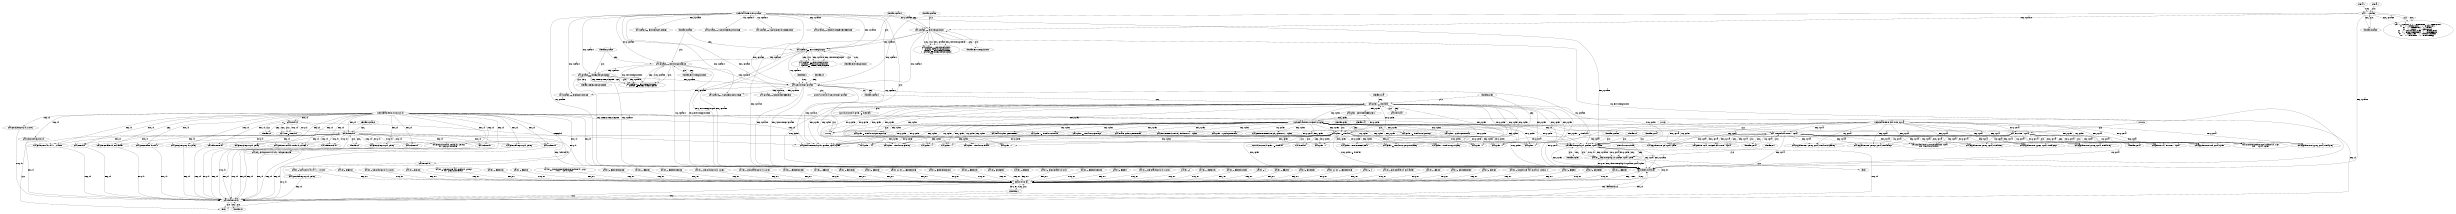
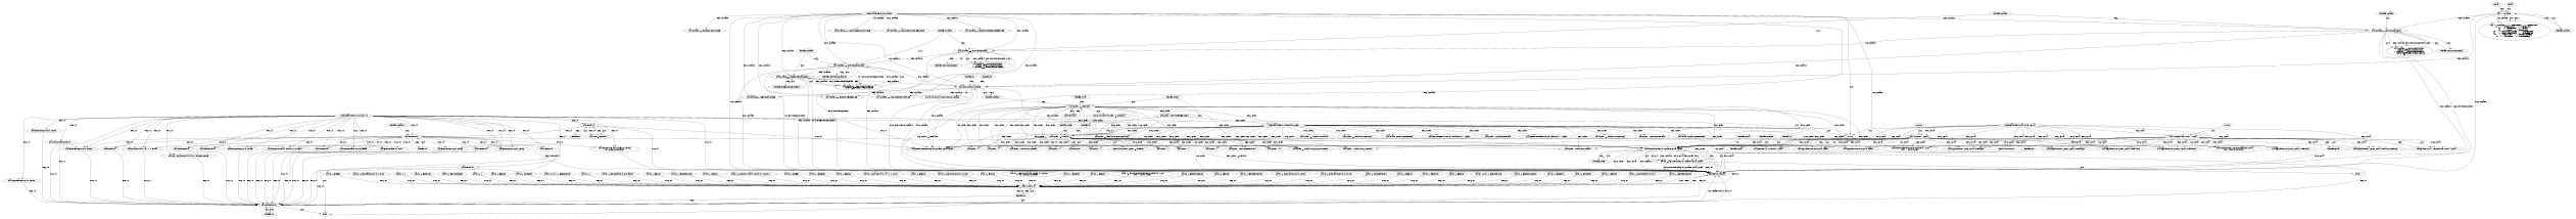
  digraph {
    n1 [label="(Call,xfrm_user_policy(sk, optname, optval, optlen))"]
    n2 [label="(Call,err = xfrm_user_policy(sk, optname, optval, optlen))"]
    n3 [label="(Call,release_sock(sk))"]
    n4 [label="(Identifier,optlen)"]
    n5 [label="(MethodReturn,static int)"]
    n6 [label="(Return,return err;)"]
    n7 [label="(Block,)"]
    n8 [label="(Block,)"]
    n9 [label="(Identifier,sk)"]
    n10 [label="(Call,lock_sock(sk))"]
    n11 [label="(Call,ip_mc_msfilter(sk, msf, ifindex))"]
    n12 [label="(Call,ip_mc_msfilter(sk, msf, 0))"]
    n13 [label="(Call,ip_mc_join_group(sk, &mreq))"]
    n14 [label="(Call,sock_net(sk))"]
    n15 [label="(Call,sk_dst_reset(sk))"]
    n16 [label="(Call,ip_mc_source(add, omode, sk, &mreqs, 0))"]
    n17 [label="(Call,ip_mc_join_group(sk, &mreq))"]
    n18 [label="(Identifier,sk)"]
    n19 [label="(Call,release_sock(sk))"]
    n20 [label="(Call,ip_mc_join_group(sk, &mreq))"]
    n21 [label="(Call,ip_mc_source(add, omode, sk, &mreqs,\n\t\t\t\t   greqs.gsr_interface))"]
    n22 [label="(Call,sock_net(sk))"]
    n23 [label="(Call,ip_ra_control(sk, val ? 1 : 0, NULL))"]
    n24 [label="(Call,ip_mc_leave_group(sk, &mreq))"]
    n25 [label="(Call,sock_net(sk))"]
    n26 [label="(Call,inet_sk(sk))"]
    n27 [label="(Call,inet_sk(sk))"]
    n28 [label="(Call,*inet = inet_sk(sk))"]
    n29 [label="(Call,ip_mroute_setsockopt(sk, optname, optval, optlen))"]
    n30 [label="(Identifier,sk)"]
    n31 [label="(MethodParameterIn,struct sock *sk)"]
    n32 [label="(Call,ip_mc_join_group(sk, &mreq))"]
    n33 [label="(Call,sock_owned_by_user(sk))"]
    n34 [label="(Call,icsk->icsk_sync_mss(sk, icsk->icsk_pmtu_cookie))"]
    n35 [label="(Call,inet_csk(sk))"]
    n36 [label="(Call,ip_mc_leave_group(sk, &mreq))"]
    1000108
    n38 [label="(Call,ip_mroute_opt(optname))"]
    n39 [label="(Call,optname == IP_ADD_MEMBERSHIP)"]
    n40 [label="(ControlStructure,if (ip_mroute_opt(optname)))"]
    n41 [label="(Identifier,optname)"]
    n42 [label="(Call,optname == IP_BLOCK_SOURCE)"]
    n43 [label="(Call,optname == MCAST_BLOCK_SOURCE)"]
    n44 [label="(Call,optlen >= sizeof(char))"]
    n45 [label="(Call,1<<optname)"]
    n46 [label="(Call,optname == IP_MULTICAST_TTL)"]
    n47 [label="(Call,(1<<optname) & ((1<<IP_PKTINFO) | (1<<IP_RECVTTL) |\n\t\t\t     (1<<IP_RECVOPTS) | (1<<IP_RECVTOS) |\n\t\t\t     (1<<IP_RETOPTS) | (1<<IP_TOS) |\n\t\t\t     (1<<IP_TTL) | (1<<IP_HDRINCL) |\n\t\t\t     (1<<IP_MTU_DISCOVER) | (1<<IP_RECVERR) |\n\t\t\t     (1<<IP_ROUTER_ALERT) | (1<<IP_FREEBIND) |\n\t\t\t     (1<<IP_PASSSEC) | (1<<IP_TRANSPARENT) |\n\t\t\t     (1<<IP_MINTTL) | (1<<IP_NODEFRAG)))"]
    n48 [label="(Identifier,optname)"]
    n49 [label="(Call,optname == IP_MULTICAST_ALL)"]
    n50 [label="(Call,optname == IP_MULTICAST_TTL ||\n\t    optname == IP_MULTICAST_ALL ||\n\t    optname == IP_MULTICAST_LOOP ||\n\t    optname == IP_RECVORIGDSTADDR)"]
    n51 [label="(Identifier,IP_MULTICAST_TTL)"]
    n52 [label="(MethodParameterIn,int optname)"]
    n53 [label="(Call,optname == IP_RECVORIGDSTADDR)"]
    n54 [label="(Call,optname == IP_MULTICAST_LOOP)"]
    n55 [label="(Call,optname == IP_UNBLOCK_SOURCE)"]
    n56 [label="(Call,optname == MCAST_UNBLOCK_SOURCE)"]
    n57 [label="(Call,optname == MCAST_JOIN_SOURCE_GROUP)"]
    n58 [label="(Call,optname == IP_ADD_SOURCE_MEMBERSHIP)"]
    n59 [label="(Identifier,IP_MULTICAST_ALL)"]
    n60 [label="(Call,optname == IP_MULTICAST_ALL ||\n\t    optname == IP_MULTICAST_LOOP ||\n\t    optname == IP_RECVORIGDSTADDR)"]
    n61 [label="(Identifier,IP_RECVORIGDSTADDR)"]
    n62 [label="(Call,optname == IP_MULTICAST_LOOP ||\n\t    optname == IP_RECVORIGDSTADDR)"]
    n63 [label="(Identifier,IP_MULTICAST_LOOP)"]
    n64 [label="(Call,(int __user *) optval)"]
    n65 [label="(Call,copy_from_user(&mreqs, optval, sizeof(mreqs)))"]
    n66 [label="(Call,copy_from_user(&greqs, optval, sizeof(greqs)))"]
    n67 [label="(Identifier,optval)"]
    n68 [label="(Call,copy_from_user(&greq, optval, sizeof(greq)))"]
    n69 [label="(Call,copy_from_user(&mreq.imr_address, optval,\n\t\t\t\t\t   sizeof(struct in_addr)))"]
    n70 [label="(Call,copy_from_user(&mreq, optval, sizeof(mreq)))"]
    n71 [label="(Call,get_user(val, (int __user *) optval))"]
    n72 [label="(Call,copy_from_user(msf, optval, optlen))"]
    n73 [label="(Call,ip_options_get_from_user(sock_net(sk), &opt,\n \t\t\t\t\t       optval, optlen))"]
    n74 [label="(Call,copy_from_user(&mreq, optval, sizeof(mreq)))"]
    n75 [label="(Call,copy_from_user(gsf, optval, optlen))"]
    n76 [label="(Call,copy_from_user(&mreq, optval, sizeof(struct ip_mreq)))"]
    n77 [label="(MethodParameterIn,char __user *optval)"]
    n78 [label="(Call,(unsigned char __user *) optval)"]
    n79 [label="(Identifier,optval)"]
    n80 [label="(Call,get_user(ucval, (unsigned char __user *) optval))"]
    n81 [label="(Call,optlen != sizeof(struct ip_mreq_source))"]
    n82 [label="(Call,optlen < 1)"]
    n83 [label="(Call,optlen > 40)"]
    n84 [label="(Call,optlen < IP_MSFILTER_SIZE(0))"]
    n85 [label="(Call,optlen < sizeof(struct group_req))"]
    n86 [label="(Call,optlen < 1)"]
    n87 [label="(Call,optlen < sizeof(struct ip_mreq))"]
    n88 [label="(Call,optlen < 1)"]
    n89 [label="(Call,optlen != sizeof(struct group_source_req))"]
    n90 [label="(Call,optlen < sizeof(struct in_addr))"]
    n91 [label="(Call,optlen < 1)"]
    n92 [label="(Call,sizeof(char))"]
    n93 [label="(Call,optlen < 1)"]
    n94 [label="(Call,optlen < 1)"]
    n95 [label="(Call,optlen < GROUP_FILTER_SIZE(0))"]
    n96 [label="(Call,optlen < 1)"]
    n97 [label="(ControlStructure,if (optlen >= sizeof(char)))"]
    n98 [label="(MethodParameterIn,unsigned int optlen)"]
    n99 [label="(Call,optlen >= sizeof(int))"]
    n100 [label="(ControlStructure,if (optlen >= sizeof(int)))"]
    n101 [label="(Call,sizeof(int))"]
    n102 [label="(Call,optlen >= sizeof(struct ip_mreqn))"]
    n103 [label="(Call,optlen > sysctl_optmem_max)"]
    n104 [label="(Call,kmalloc(optlen, GFP_KERNEL))"]
    n105 [label="(Call,optlen >= sizeof(struct in_addr))"]
    n106 [label="(Call,optlen >= sizeof(struct ip_mreqn))"]
    n107 [label="(Call,kmalloc(optlen, GFP_KERNEL))"]
    n108 [label="(Call,IP_MSFILTER_SIZE(msf->imsf_numsrc) > optlen)"]
    n109 [label="(Call,optlen > sysctl_optmem_max)"]
    n110 [label="(Call,GROUP_FILTER_SIZE(gsf->gf_numsrc) > optlen)"]
    n111 [label="(Identifier,err)"]
-   n112 [label="(ControlStructure,break;)"]
+   n112 [label="(ControlStructure,err;)"]
    n113 [label="(Literal,1)"]
    n114 [label="(Call,err = -EFAULT)"]
    n115 [label="(Identifier,err)"]
    n116 [label="(Call,err && err != -EADDRINUSE)"]
    n117 [label="(Identifier,ucval)"]
    n118 [label="(Call,err = -EADDRNOTAVAIL)"]
    n119 [label="(Call,err = -ENOBUFS)"]
    n120 [label="(Call,err = -ENOBUFS)"]
    n121 [label="(Identifier,val)"]
    n122 [label="(Literal,1)"]
    n123 [label="(Call,err = -EPROTO)"]
    n124 [label="(Identifier,optval)"]
    n125 [label="(Call,err = ip_mc_msfilter(sk, msf, 0))"]
    n126 [label="(Call,err = -EADDRNOTAVAIL)"]
    n127 [label="(Identifier,optname)"]
    n128 [label="(Call,err = -EPERM)"]
    n129 [label="(Identifier,optname)"]
    n130 [label="(Identifier,optname)"]
    n131 [label="(Call,err = ip_mc_leave_group(sk, &mreq))"]
    n132 [label="(Identifier,optname)"]
    n133 [label="(Identifier,optlen)"]
    n134 [label="(Call,err = 0)"]
    n135 [label="(Call,err = -ENOBUFS)"]
    n136 [label="(Call,err = -ENOPROTOOPT)"]
    n137 [label="(Call,err = 0)"]
    n138 [label="(Call,err = -EFAULT)"]
    n139 [label="(Call,err = -ENOBUFS)"]
    n140 [label="(Identifier,optlen)"]
    n141 [label="(Call,err && err != -EADDRINUSE)"]
    n142 [label="(Identifier,sk)"]
    n143 [label="(Call,err = 0)"]
    n144 [label="(Call,err = ip_mc_msfilter(sk, msf, ifindex))"]
    n145 [label="(Call,err = -EINVAL)"]
    n146 [label="(Call,err = -ENOPROTOOPT)"]
    n147 [label="(Call,err = -EINVAL)"]
    n148 [label="(Call,err = ip_mc_source(add, omode, sk, &mreqs, 0))"]
    n149 [label="(Call,err = -EPERM)"]
    n150 [label="(Call,err = -ENOBUFS)"]
    n151 [label="(Call,err = -EFAULT)"]
    n152 [label="(Identifier,err)"]
    n153 [label="(Call,err = ip_ra_control(sk, val ? 1 : 0, NULL))"]
    n154 [label="(Identifier,sk)"]
    n155 [label="(Call,err = -EFAULT)"]
    n156 [label="(Call,err = ip_mc_join_group(sk, &mreq))"]
    n157 [label="(Call,err = -EINVAL)"]
    n158 [label="(Call,err = ip_mc_source(add, omode, sk, &mreqs,\n\t\t\t\t   greqs.gsr_interface))"]
    n159 [label="(Call,err = -ENOBUFS)"]
    n160 [label="(Call,err = -EFAULT)"]
    n161 [label="(Call,err = ip_options_get_from_user(sock_net(sk), &opt,\n \t\t\t\t\t       optval, optlen))"]
    n162 [label="(Identifier,optname)"]
    n163 [label="(Call,err = -EADDRNOTAVAIL)"]
    n164 [label="(Identifier,optname)"]
    n165 [label="(Call,err = -EFAULT)"]
    n166 [label="(Call,err = -EADDRNOTAVAIL)"]
    n167 [label="(Call,err = ip_mc_join_group(sk, &mreq))"]
    n168 [label="(Call,err = ip_mc_leave_group(sk, &mreq))"]
    n169 [label="(Call,err = -ENOPROTOOPT)"]
    n170 [label="(Call,err = -EFAULT)"]
    n171 [label="(Call,err = -ENOBUFS)"]
    1000220
    1000237
    n1 -> n2 [label="AST: "]
    n1 -> n2 [label="DDG: sk"]
    n1 -> n2 [label="DDG: optname"]
    n1 -> n2 [label="DDG: optval"]
    n1 -> n2 [label="DDG: optlen"]
    n1 -> n3 [label="DDG: sk"]
    n1 -> n4 [label="CFG: "]
    n1 -> n5 [label="DDG: optlen"]
    n1 -> n5 [label="DDG: optval"]
    n1 -> n5 [label="DDG: optname"]
    n2 -> n1 [label="CFG: "]
    n2 -> n5 [label="DDG: xfrm_user_policy(sk, optname, optval, optlen)"]
    n2 -> n5 [label="DDG: err"]
    n2 -> n6 [label="DDG: err"]
    n2 -> n7 [label="AST: "]
    n3 -> n5 [label="DDG: release_sock(sk)"]
    n3 -> n5 [label="DDG: sk"]
    n3 -> n8 [label="AST: "]
    n3 -> n9 [label="CFG: "]
    n4 -> n1 [label="AST: "]
    n5 -> n6 [label="CFG: "]
    n6 -> n5 [label="DDG: <RET>"]
    n6 -> n8 [label="AST: "]
    n6 -> n111 [label="CFG: "]
    n9 -> n3 [label="AST: "]
    n10 -> n1 [label="DDG: sk"]
    n10 -> n3 [label="DDG: sk"]
    n10 -> n5 [label="DDG: lock_sock(sk)"]
    n10 -> n8 [label="AST: "]
    n10 -> n11 [label="DDG: sk"]
    n10 -> n12 [label="DDG: sk"]
    n10 -> n13 [label="DDG: sk"]
    n10 -> n14 [label="DDG: sk"]
    n10 -> n15 [label="DDG: sk"]
-   n10 -> n16 [label="DDG: sk"]
+   n10 -> n16 [label="ALL: sk"]
    n10 -> n17 [label="DDG: sk"]
    n10 -> n18 [label="CFG: "]
    n10 -> n19 [label="DDG: sk"]
    n10 -> n20 [label="DDG: sk"]
    n10 -> n21 [label="DDG: sk"]
    n10 -> n22 [label="DDG: sk"]
    n10 -> n23 [label="DDG: sk"]
    n10 -> n24 [label="DDG: sk"]
    n10 -> n25 [label="DDG: sk"]
    n10 -> n26 [label="DDG: sk"]
    n11 -> n3 [label="DDG: sk"]
    n12 -> n3 [label="DDG: sk"]
    n13 -> n3 [label="DDG: sk"]
    n14 -> n3 [label="DDG: sk"]
    n15 -> n3 [label="DDG: sk"]
    n16 -> n3 [label="DDG: sk"]
    n17 -> n3 [label="DDG: sk"]
    n18 -> n10 [label="AST: "]
    n20 -> n3 [label="DDG: sk"]
    n21 -> n3 [label="DDG: sk"]
    n22 -> n3 [label="DDG: sk"]
    n23 -> n3 [label="DDG: sk"]
    n24 -> n3 [label="DDG: sk"]
    n25 -> n3 [label="DDG: sk"]
    n26 -> n3 [label="DDG: sk"]
    n27 -> n5 [label="DDG: sk"]
    n27 -> n10 [label="DDG: sk"]
    n27 -> n28 [label="AST: "]
    n27 -> n28 [label="DDG: sk"]
    n27 -> n29 [label="DDG: sk"]
    n27 -> n30 [label="CFG: "]
    n28 -> n27 [label="CFG: "]
    n30 -> n27 [label="AST: "]
    n31 -> n1 [label="DDG: sk"]
    n31 -> n3 [label="DDG: sk"]
    n31 -> n5 [label="DDG: sk"]
    n31 -> n10 [label="DDG: sk"]
    n31 -> n11 [label="CFG: "]
    n31 -> n12 [label="DDG: sk"]
    n31 -> n13 [label="DDG: sk"]
    n31 -> n14 [label="DDG: sk"]
    n31 -> n15 [label="DDG: sk"]
    n31 -> n16 [label="DDG: sk"]
    n31 -> n17 [label="DDG: sk"]
    n31 -> n19 [label="DDG: sk"]
    n31 -> n20 [label="DDG: sk"]
    n31 -> n21 [label="DDG: sk"]
    n31 -> n22 [label="DDG: sk"]
    n31 -> n23 [label="DDG: sk"]
    n31 -> n24 [label="DDG: sk"]
    n31 -> n25 [label="DDG: sk"]
    n31 -> n26 [label="DDG: sk"]
    n31 -> n27 [label="DDG: sk"]
    n31 -> n29 [label="DDG: sk"]
    n31 -> n32 [label="DDG: sk"]
    n31 -> n33 [label="DDG: sk"]
    n31 -> n34 [label="DDG: sk"]
    n31 -> n35 [label="DDG: sk"]
    n31 -> n36 [label="DDG: sk"]
    n31 -> 1000108 [label="AST: "]
    n32 -> n3 [label="DDG: sk"]
    n33 -> n3 [label="DDG: sk"]
    n34 -> n3 [label="DDG: sk"]
    n35 -> n3 [label="DDG: sk"]
    n36 -> n3 [label="DDG: sk"]
    n38 -> n1 [label="DDG: optname"]
    n38 -> n5 [label="DDG: ip_mroute_opt(optname)"]
    n38 -> n5 [label="DDG: optname"]
    n38 -> n29 [label="DDG: optname"]
    n38 -> n39 [label="DDG: optname"]
    n38 -> n40 [label="AST: "]
    n38 -> n41 [label="CFG: "]
    n38 -> n42 [label="DDG: optname"]
    n38 -> n43 [label="DDG: optname"]
    n41 -> n38 [label="AST: "]
    n41 -> n44 [label="CFG: "]
    n44 -> n1 [label="DDG: optlen"]
    n44 -> n5 [label="DDG: optlen >= sizeof(char)"]
    n44 -> n5 [label="DDG: optlen"]
    n44 -> n29 [label="DDG: optlen"]
    n44 -> n81 [label="DDG: optlen"]
    n44 -> n82 [label="DDG: optlen"]
    n44 -> n83 [label="DDG: optlen"]
    n44 -> n84 [label="DDG: optlen"]
    n44 -> n85 [label="DDG: optlen"]
    n44 -> n86 [label="DDG: optlen"]
    n44 -> n87 [label="DDG: optlen"]
    n44 -> n88 [label="DDG: optlen"]
    n44 -> n89 [label="DDG: optlen"]
    n44 -> n90 [label="DDG: optlen"]
    n44 -> n91 [label="DDG: optlen"]
    n44 -> n92 [label="CFG: "]
    n44 -> n93 [label="DDG: optlen"]
    n44 -> n94 [label="DDG: optlen"]
    n44 -> n95 [label="DDG: optlen"]
    n44 -> n96 [label="DDG: optlen"]
    n44 -> n97 [label="AST: "]
    n45 -> n5 [label="DDG: optname"]
    n45 -> n38 [label="DDG: optname"]
    n45 -> n46 [label="DDG: optname"]
    n45 -> n47 [label="AST: "]
    n45 -> n47 [label="DDG: 1"]
    n45 -> n47 [label="DDG: optname"]
    n45 -> n48 [label="CFG: "]
    n46 -> n5 [label="DDG: IP_MULTICAST_TTL"]
    n46 -> n5 [label="DDG: optname"]
    n46 -> n38 [label="DDG: optname"]
    n46 -> n49 [label="DDG: optname"]
    n46 -> n50 [label="AST: "]
    n46 -> n50 [label="DDG: optname"]
    n46 -> n50 [label="DDG: IP_MULTICAST_TTL"]
    n46 -> n51 [label="CFG: "]
    n48 -> n45 [label="AST: "]
    n49 -> n5 [label="DDG: IP_MULTICAST_ALL"]
    n49 -> n5 [label="DDG: optname"]
-   n49 -> n38 [label="DDG: optname"]
    n49 -> n54 [label="DDG: optname"]
    n49 -> n59 [label="CFG: "]
    n49 -> n60 [label="AST: "]
    n49 -> n60 [label="DDG: optname"]
    n49 -> n60 [label="DDG: IP_MULTICAST_ALL"]
    n50 -> n46 [label="CFG: "]
    n51 -> n46 [label="AST: "]
    n52 -> n1 [label="DDG: optname"]
    n52 -> n5 [label="DDG: optname"]
    n52 -> n29 [label="DDG: optname"]
    n52 -> 1000108 [label="AST: "]
    n52 -> n38 [label="DDG: optname"]
    n52 -> n39 [label="DDG: optname"]
    n52 -> n42 [label="DDG: optname"]
    n52 -> n43 [label="DDG: optname"]
    n52 -> n46 [label="DDG: optname"]
    n52 -> n49 [label="DDG: optname"]
    n52 -> n53 [label="DDG: optname"]
    n52 -> n54 [label="DDG: optname"]
    n52 -> n55 [label="DDG: optname"]
    n52 -> n56 [label="DDG: optname"]
    n52 -> n57 [label="DDG: optname"]
    n52 -> n58 [label="DDG: optname"]
    n53 -> n5 [label="DDG: IP_RECVORIGDSTADDR"]
    n53 -> n5 [label="DDG: optname"]
    n53 -> n38 [label="DDG: optname"]
    n53 -> n61 [label="CFG: "]
    n53 -> n62 [label="AST: "]
    n53 -> n62 [label="DDG: optname"]
    n53 -> n62 [label="DDG: IP_RECVORIGDSTADDR"]
    n54 -> n5 [label="DDG: IP_MULTICAST_LOOP"]
    n54 -> n5 [label="DDG: optname"]
    n54 -> n38 [label="DDG: optname"]
    n54 -> n53 [label="DDG: optname"]
    n54 -> n62 [label="AST: "]
    n54 -> n62 [label="DDG: optname"]
    n54 -> n62 [label="DDG: IP_MULTICAST_LOOP"]
    n54 -> n63 [label="CFG: "]
    n59 -> n49 [label="AST: "]
    n60 -> n49 [label="CFG: "]
    n61 -> n53 [label="AST: "]
    n62 -> n53 [label="CFG: "]
    n62 -> n54 [label="CFG: "]
    n63 -> n54 [label="AST: "]
    n64 -> n1 [label="DDG: optval"]
    n64 -> n5 [label="DDG: optval"]
    n64 -> n29 [label="DDG: optval"]
    n64 -> n65 [label="DDG: optval"]
    n64 -> n66 [label="DDG: optval"]
    n64 -> n67 [label="CFG: "]
    n64 -> n68 [label="DDG: optval"]
    n64 -> n69 [label="DDG: optval"]
    n64 -> n70 [label="DDG: optval"]
    n64 -> n71 [label="AST: "]
    n64 -> n71 [label="DDG: optval"]
    n64 -> n72 [label="DDG: optval"]
    n64 -> n73 [label="DDG: optval"]
    n64 -> n74 [label="DDG: optval"]
    n64 -> n75 [label="DDG: optval"]
    n64 -> n76 [label="DDG: optval"]
    n67 -> n64 [label="AST: "]
    n77 -> n1 [label="DDG: optval"]
    n77 -> n5 [label="DDG: optval"]
    n77 -> n29 [label="DDG: optval"]
    n77 -> 1000108 [label="AST: "]
    n77 -> n64 [label="DDG: optval"]
    n77 -> n65 [label="DDG: optval"]
    n77 -> n66 [label="DDG: optval"]
    n77 -> n68 [label="DDG: optval"]
    n77 -> n69 [label="DDG: optval"]
    n77 -> n70 [label="DDG: optval"]
    n77 -> n72 [label="DDG: optval"]
    n77 -> n73 [label="DDG: optval"]
    n77 -> n74 [label="DDG: optval"]
    n77 -> n75 [label="DDG: optval"]
    n77 -> n76 [label="DDG: optval"]
    n77 -> n78 [label="DDG: optval"]
    n78 -> n1 [label="DDG: optval"]
    n78 -> n5 [label="DDG: optval"]
    n78 -> n29 [label="DDG: optval"]
    n78 -> n65 [label="DDG: optval"]
    n78 -> n66 [label="DDG: optval"]
    n78 -> n68 [label="DDG: optval"]
    n78 -> n69 [label="DDG: optval"]
    n78 -> n70 [label="DDG: optval"]
    n78 -> n72 [label="DDG: optval"]
    n78 -> n73 [label="DDG: optval"]
    n78 -> n74 [label="DDG: optval"]
    n78 -> n75 [label="DDG: optval"]
    n78 -> n76 [label="DDG: optval"]
    n78 -> n79 [label="CFG: "]
    n78 -> n80 [label="AST: "]
    n78 -> n80 [label="DDG: optval"]
    n79 -> n78 [label="AST: "]
    n80 -> n78 [label="CFG: "]
    n92 -> n44 [label="AST: "]
    n95 -> n98 [label="DDG: optlen"]
    n98 -> n1 [label="DDG: optlen"]
    n98 -> n5 [label="DDG: optlen"]
    n98 -> n29 [label="DDG: optlen"]
    n98 -> 1000108 [label="AST: "]
    n98 -> n44 [label="DDG: optlen"]
    n98 -> n72 [label="DDG: optlen"]
    n98 -> n73 [label="DDG: optlen"]
    n98 -> n75 [label="DDG: optlen"]
    n98 -> n81 [label="DDG: optlen"]
    n98 -> n82 [label="DDG: optlen"]
    n98 -> n83 [label="DDG: optlen"]
    n98 -> n84 [label="DDG: optlen"]
    n98 -> n85 [label="DDG: optlen"]
    n98 -> n86 [label="DDG: optlen"]
    n98 -> n87 [label="DDG: optlen"]
    n98 -> n88 [label="DDG: optlen"]
    n98 -> n89 [label="DDG: optlen"]
    n98 -> n90 [label="DDG: optlen"]
    n98 -> n91 [label="DDG: optlen"]
    n98 -> n93 [label="DDG: optlen"]
    n98 -> n94 [label="DDG: optlen"]
    n98 -> n96 [label="DDG: optlen"]
    n98 -> n99 [label="DDG: optlen"]
    n98 -> n102 [label="DDG: optlen"]
    n98 -> n103 [label="DDG: optlen"]
    n98 -> n104 [label="DDG: optlen"]
    n98 -> n105 [label="DDG: optlen"]
    n98 -> n106 [label="DDG: optlen"]
    n98 -> n107 [label="DDG: optlen"]
    n98 -> n108 [label="DDG: optlen"]
    n98 -> n109 [label="DDG: optlen"]
    n98 -> n110 [label="DDG: optlen"]
    n99 -> n1 [label="DDG: optlen"]
    n99 -> n5 [label="DDG: optlen"]
    n99 -> n5 [label="DDG: optlen >= sizeof(int)"]
    n99 -> n29 [label="DDG: optlen"]
    n99 -> n44 [label="DDG: optlen"]
    n99 -> n82 [label="DDG: optlen"]
    n99 -> n83 [label="DDG: optlen"]
    n99 -> n84 [label="DDG: optlen"]
    n99 -> n85 [label="DDG: optlen"]
    n99 -> n86 [label="DDG: optlen"]
    n99 -> n87 [label="DDG: optlen"]
    n99 -> n88 [label="DDG: optlen"]
    n99 -> n89 [label="DDG: optlen"]
    n99 -> n90 [label="DDG: optlen"]
    n99 -> n91 [label="DDG: optlen"]
    n99 -> n93 [label="DDG: optlen"]
    n99 -> n94 [label="DDG: optlen"]
    n99 -> n95 [label="DDG: optlen"]
    n99 -> n96 [label="DDG: optlen"]
    n99 -> n100 [label="AST: "]
    n99 -> n101 [label="CFG: "]
    n101 -> n99 [label="AST: "]
    n111 -> n3 [label="CFG: "]
    n111 -> n6 [label="AST: "]
    n111 -> n6 [label="DDG: err"]
    n112 -> n2 [label="CFG: "]
    n113 -> n45 [label="CFG: "]
    n114 -> n6 [label="DDG: err"]
    n115 -> n2 [label="AST: "]
    n116 -> n6 [label="DDG: err"]
    n117 -> n44 [label="CFG: "]
    n118 -> n6 [label="DDG: err"]
    n119 -> n6 [label="DDG: err"]
    n120 -> n6 [label="DDG: err"]
    n121 -> n99 [label="CFG: "]
    n122 -> n45 [label="AST: "]
    n123 -> n6 [label="DDG: err"]
    n124 -> n1 [label="AST: "]
    n125 -> n6 [label="DDG: err"]
    n126 -> n6 [label="DDG: err"]
    n127 -> n1 [label="AST: "]
    n128 -> n6 [label="DDG: err"]
    n129 -> n49 [label="CFG: "]
    n129 -> n54 [label="AST: "]
    n130 -> n10 [label="CFG: "]
    n131 -> n6 [label="DDG: err"]
    n132 -> n46 [label="AST: "]
    n133 -> n99 [label="AST: "]
    n134 -> n6 [label="DDG: err"]
    n135 -> n6 [label="DDG: err"]
    n136 -> n6 [label="DDG: err"]
    n137 -> n6 [label="DDG: err"]
    n138 -> n6 [label="DDG: err"]
    n139 -> n6 [label="DDG: err"]
    n140 -> n44 [label="AST: "]
    n140 -> n99 [label="CFG: "]
    n141 -> n6 [label="DDG: err"]
    n142 -> n38 [label="CFG: "]
    n143 -> n6 [label="DDG: err"]
    n144 -> n6 [label="DDG: err"]
    n145 -> n6 [label="DDG: err"]
    n146 -> n6 [label="DDG: err"]
    n147 -> n6 [label="DDG: err"]
    n148 -> n6 [label="DDG: err"]
    n149 -> n6 [label="DDG: err"]
    n150 -> n6 [label="DDG: err"]
    n151 -> n6 [label="DDG: err"]
    n152 -> n38 [label="CFG: "]
    n153 -> n6 [label="DDG: err"]
    n154 -> n1 [label="AST: "]
    n155 -> n6 [label="DDG: err"]
    n156 -> n6 [label="DDG: err"]
    n157 -> n6 [label="DDG: err"]
    n158 -> n6 [label="DDG: err"]
    n159 -> n6 [label="DDG: err"]
    n160 -> n6 [label="DDG: err"]
    n161 -> n6 [label="DDG: err"]
    n162 -> n46 [label="CFG: "]
    n162 -> n49 [label="AST: "]
    n163 -> n6 [label="DDG: err"]
    n164 -> n53 [label="AST: "]
    n164 -> n54 [label="CFG: "]
    n165 -> n6 [label="DDG: err"]
    n166 -> n6 [label="DDG: err"]
    n167 -> n6 [label="DDG: err"]
    n168 -> n6 [label="DDG: err"]
    n169 -> n6 [label="DDG: err"]
    n170 -> n6 [label="DDG: err"]
    n171 -> n6 [label="DDG: err"]
    1000220 -> n64 [label="AST: "]
    1000237 -> n78 [label="AST: "]
  }
